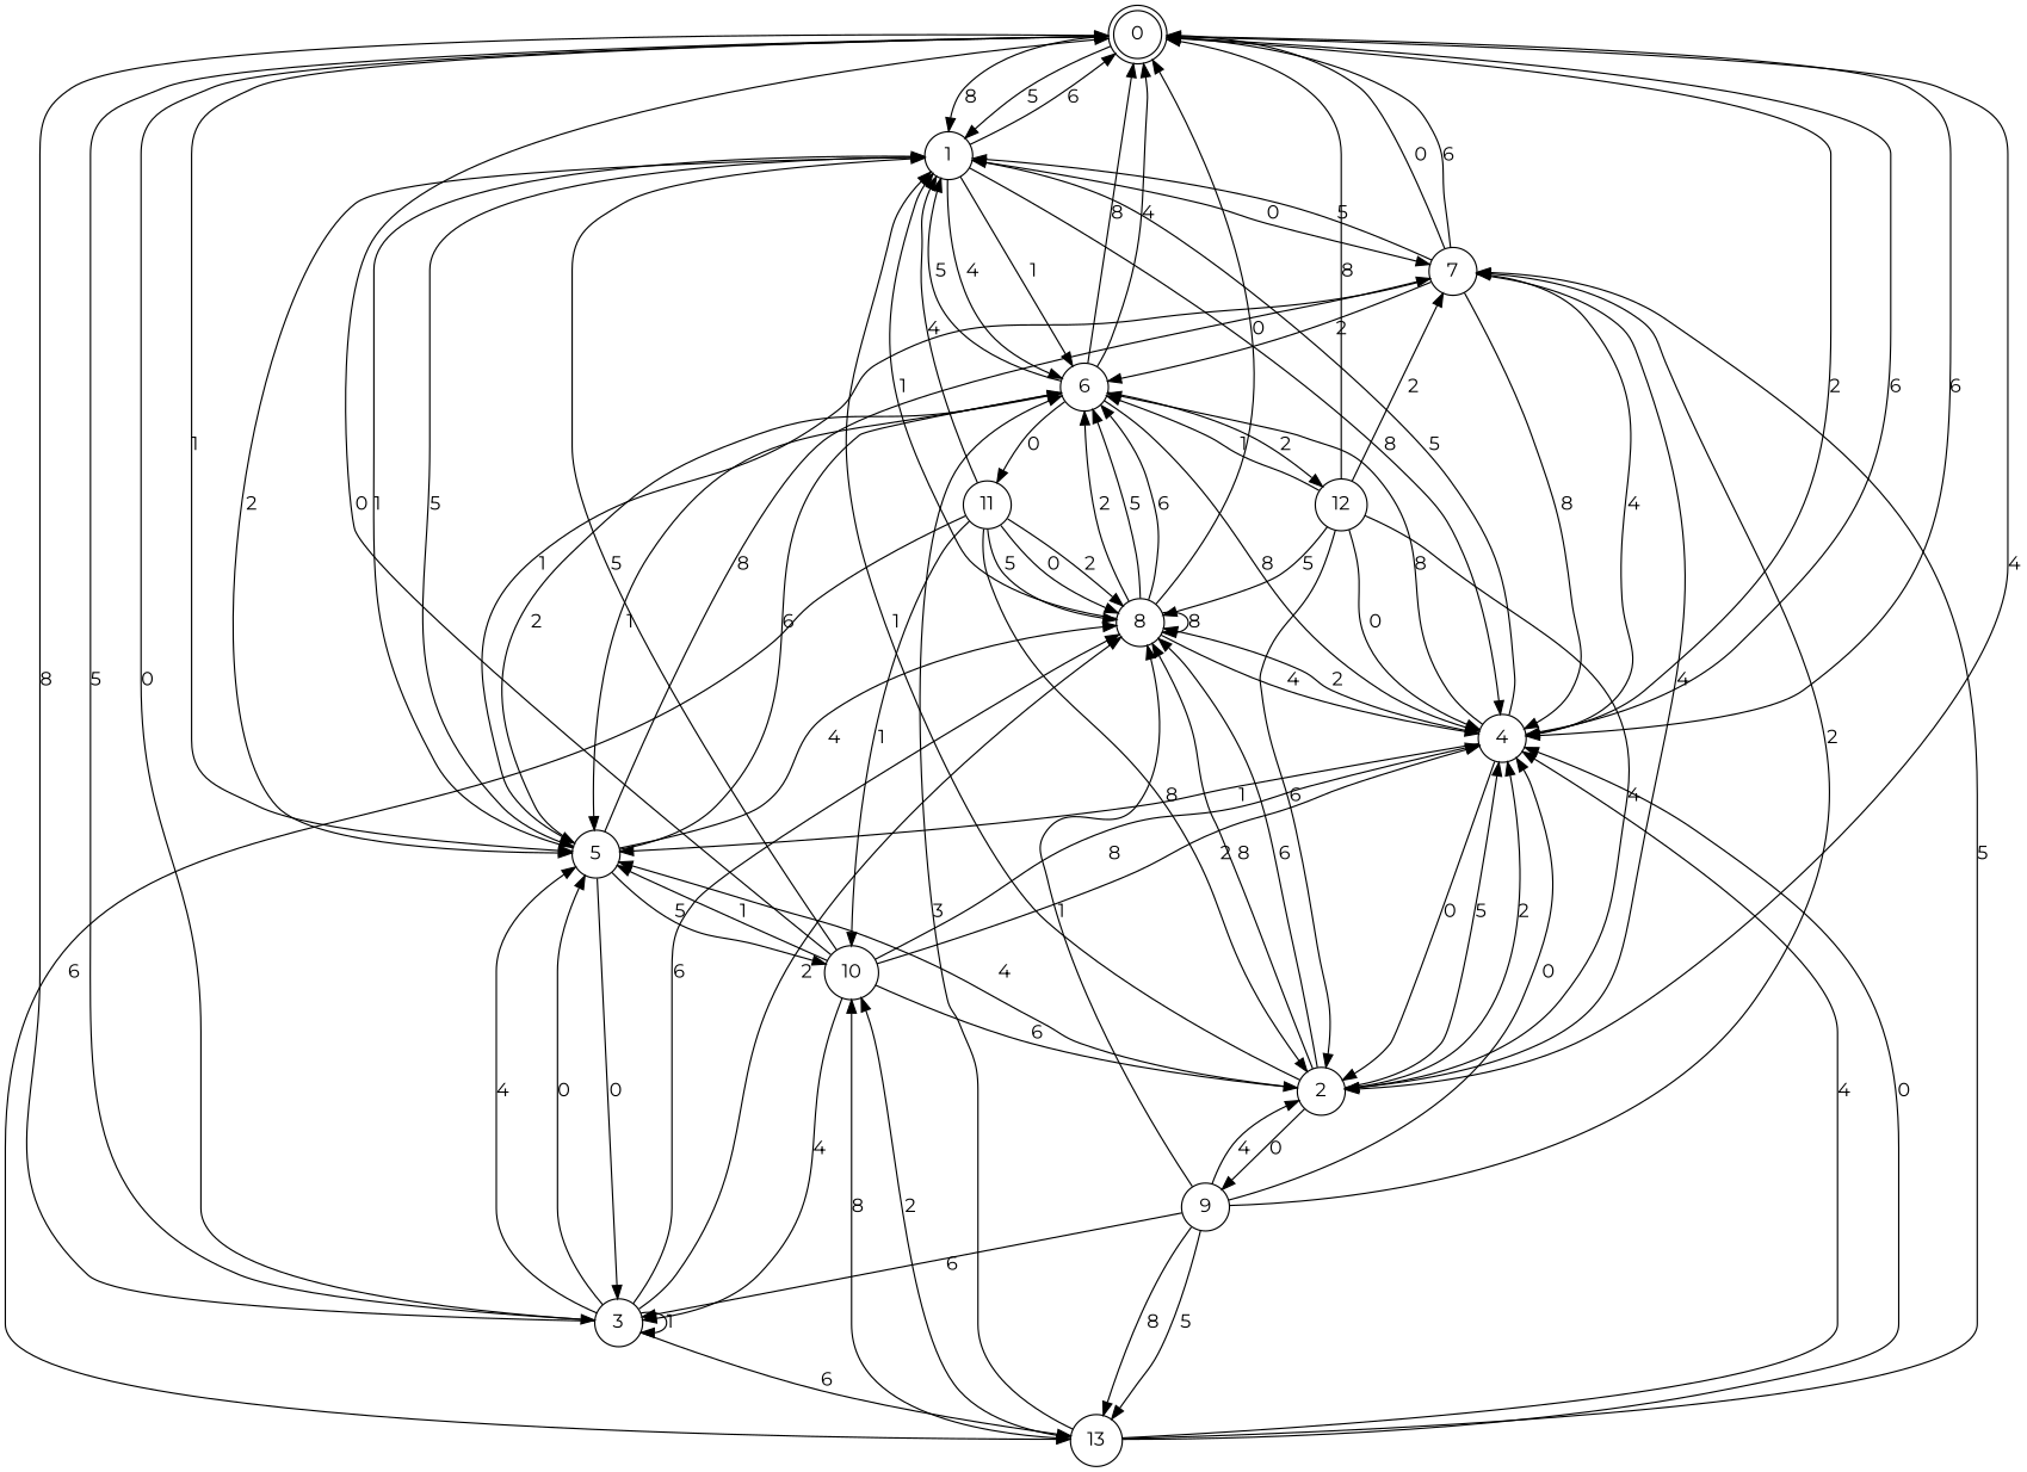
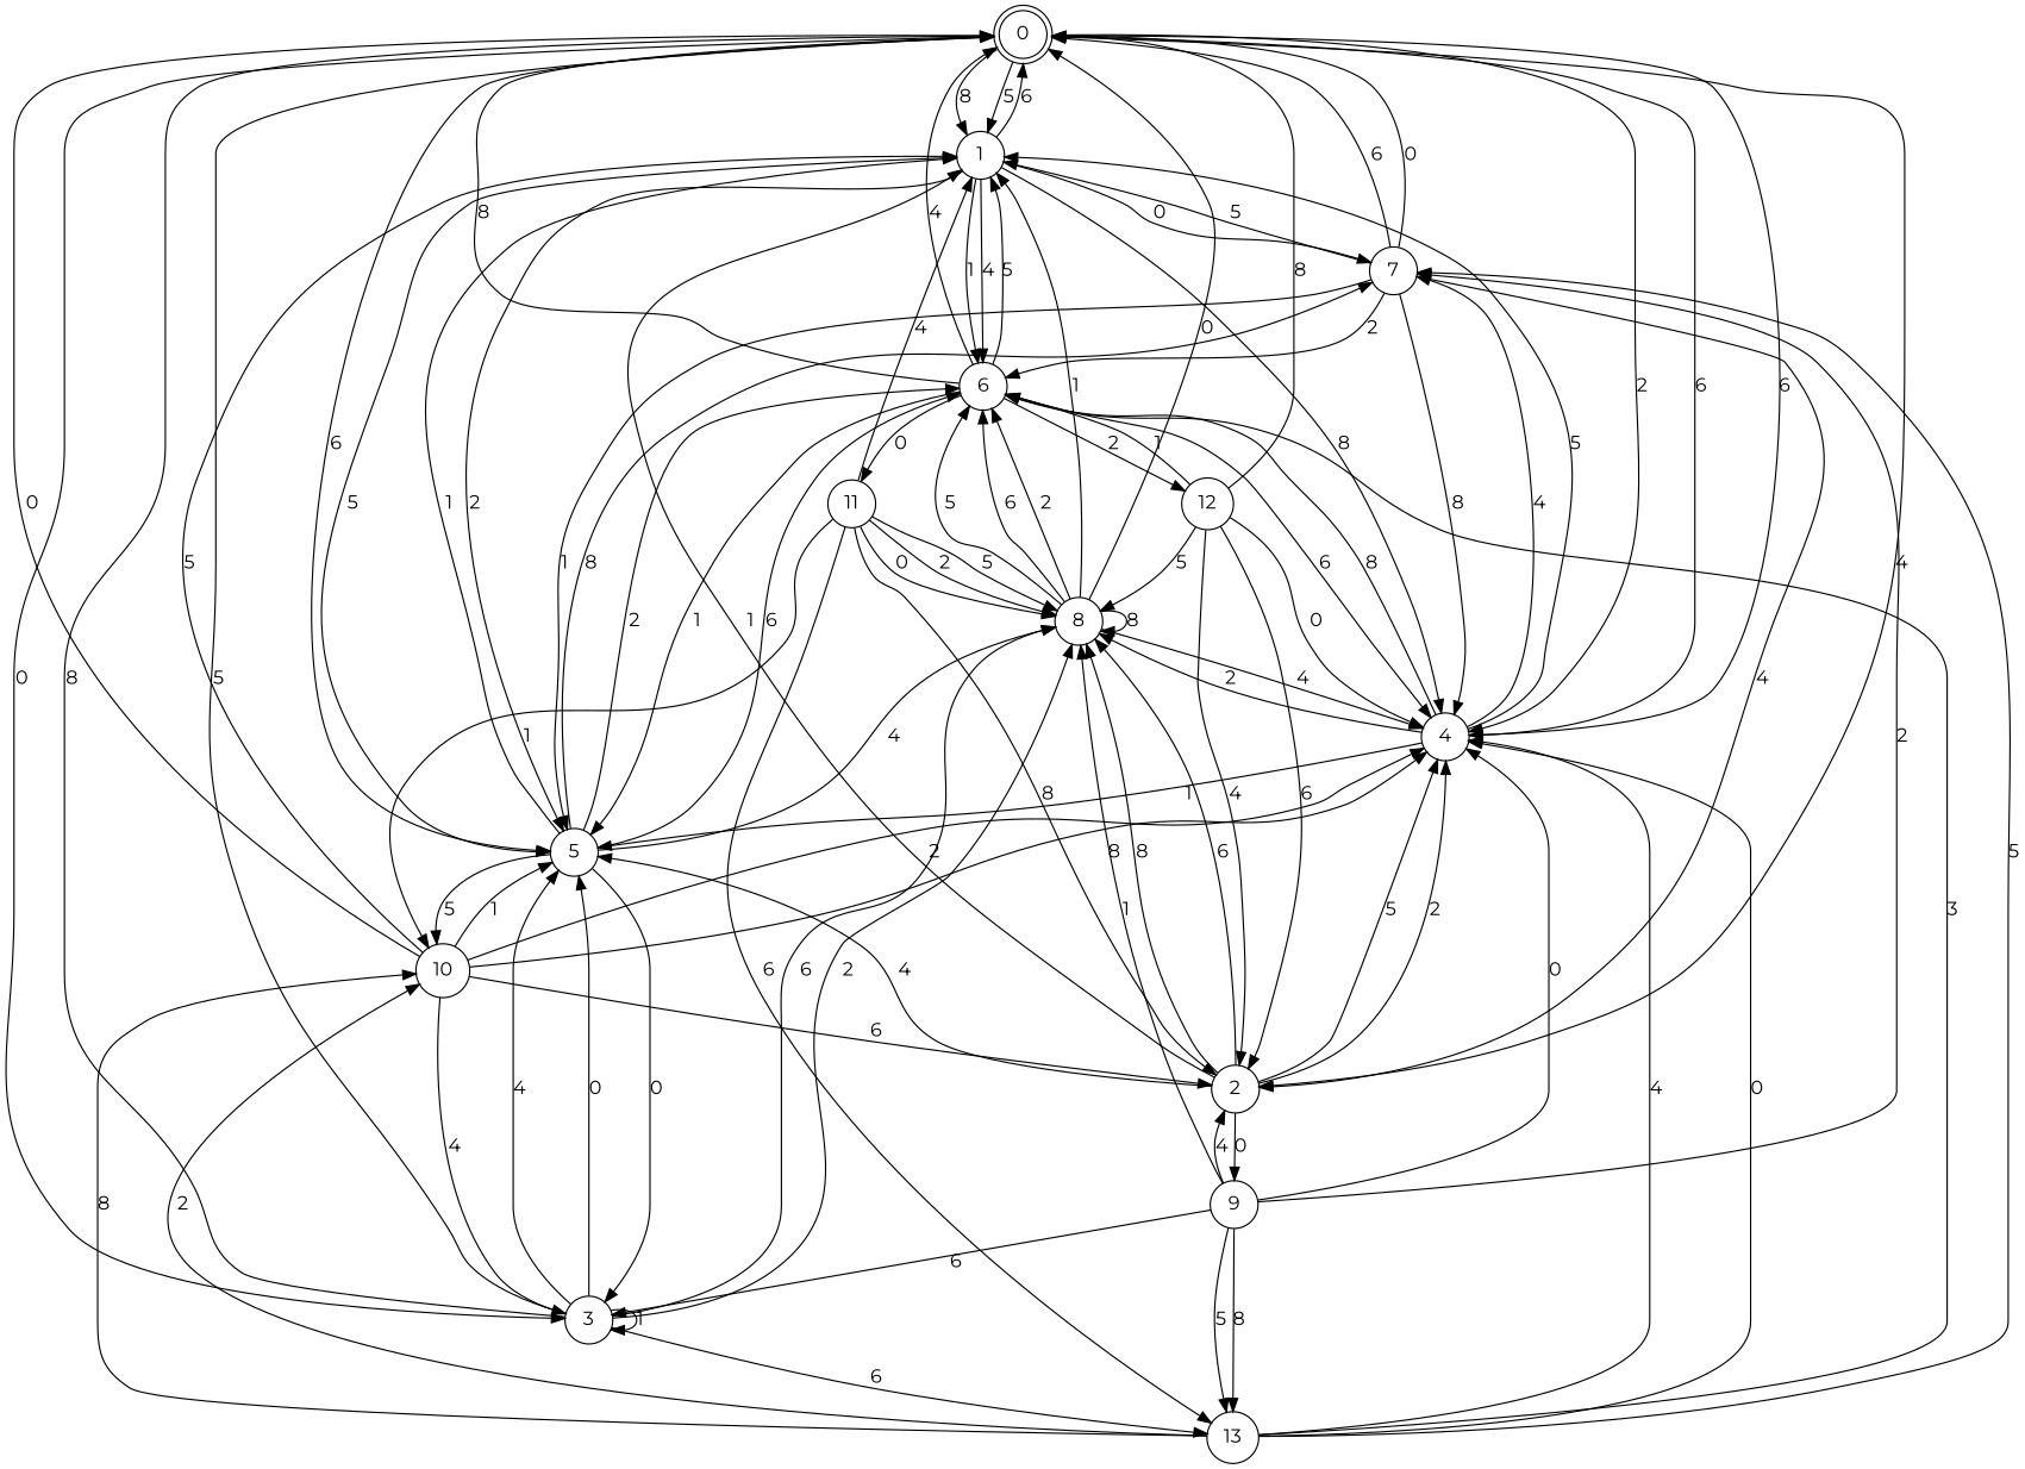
  digraph {
    fontname=Montserrat
    node [fontname=Montserrat shape=circle]
    edge [fontname=Montserrat]
    n1 [label=0 shape=doublecircle]
    n2 [label=1]
    n3 [label=2]
    n4 [label=3]
    n5 [label=4]
    n6 [label=5]
    n7 [label=6]
    n8 [label=7]
    n9 [label=8]
    n10 [label=9]
    n11 [label=13]
    n12 [label=10]
    n13 [label=11]
    n14 [label=12]
    n1 -> n2 [label=8]
    n1 -> n2 [label=5]
    n1 -> n3 [label=4]
    n1 -> n4 [label=0]
    n1 -> n5 [label=6]
    n1 -> n5 [label=2]
-   n1 -> n6 [label=1]
+   n1 -> n6 [label=6]
    n2 -> n1 [label=6]
    n2 -> n5 [label=8]
    n2 -> n6 [label=5]
    n2 -> n6 [label=2]
    n2 -> n7 [label=4]
    n2 -> n7 [label=1]
    n2 -> n8 [label=0]
    n3 -> n2 [label=1]
    n3 -> n5 [label=5]
    n3 -> n5 [label=2]
    n3 -> n6 [label=4]
    n3 -> n9 [label=8]
    n3 -> n9 [label=6]
    n3 -> n10 [label=0]
    n4 -> n1 [label=8]
    n4 -> n1 [label=5]
    n4 -> n4 [label=1]
    n4 -> n6 [label=4]
    n4 -> n6 [label=0]
    n4 -> n9 [label=6]
    n4 -> n9 [label=2]
    n4 -> n11 [label=6]
    n5 -> n1 [label=6]
    n5 -> n2 [label=5]
-   n5 -> n3 [label=0]
    n5 -> n6 [label=1]
    n5 -> n7 [label=8]
    n5 -> n8 [label=4]
    n5 -> n9 [label=2]
    n6 -> n2 [label=1]
    n6 -> n4 [label=0]
    n6 -> n7 [label=6]
    n6 -> n7 [label=2]
    n6 -> n8 [label=8]
    n6 -> n9 [label=4]
    n6 -> n12 [label=5]
    n7 -> n1 [label=8]
    n7 -> n1 [label=4]
    n7 -> n2 [label=5]
-   n7 -> n5 [label=8]
+   n7 -> n5 [label=6]
    n7 -> n6 [label=1]
    n7 -> n13 [label=0]
    n7 -> n14 [label=2]
    n8 -> n1 [label=0]
    n8 -> n1 [label=6]
    n8 -> n2 [label=5]
    n8 -> n3 [label=4]
    n8 -> n5 [label=8]
    n8 -> n6 [label=1]
    n8 -> n7 [label=2]
    n9 -> n1 [label=0]
    n9 -> n2 [label=1]
    n9 -> n5 [label=4]
    n9 -> n7 [label=5]
    n9 -> n7 [label=6]
    n9 -> n7 [label=2]
    n9 -> n9 [label=8]
    n10 -> n3 [label=4]
    n10 -> n4 [label=6]
    n10 -> n5 [label=0]
    n10 -> n8 [label=2]
    n10 -> n9 [label=1]
    n10 -> n11 [label=8]
    n10 -> n11 [label=5]
    n11 -> n5 [label=4]
    n11 -> n5 [label=0]
    n11 -> n7 [label=3]
    n11 -> n8 [label=5]
    n11 -> n12 [label=8]
    n11 -> n12 [label=2]
    n12 -> n1 [label=0]
    n12 -> n2 [label=5]
    n12 -> n3 [label=6]
    n12 -> n4 [label=4]
    n12 -> n5 [label=8]
    n12 -> n5 [label=2]
    n12 -> n6 [label=1]
    n13 -> n2 [label=4]
    n13 -> n3 [label=8]
    n13 -> n9 [label=5]
    n13 -> n9 [label=0]
    n13 -> n9 [label=2]
    n13 -> n11 [label=6]
    n13 -> n12 [label=1]
    n14 -> n1 [label=8]
    n14 -> n3 [label=4]
    n14 -> n3 [label=6]
    n14 -> n5 [label=0]
    n14 -> n7 [label=1]
-   n14 -> n8 [label=2]
    n14 -> n9 [label=5]
  }
